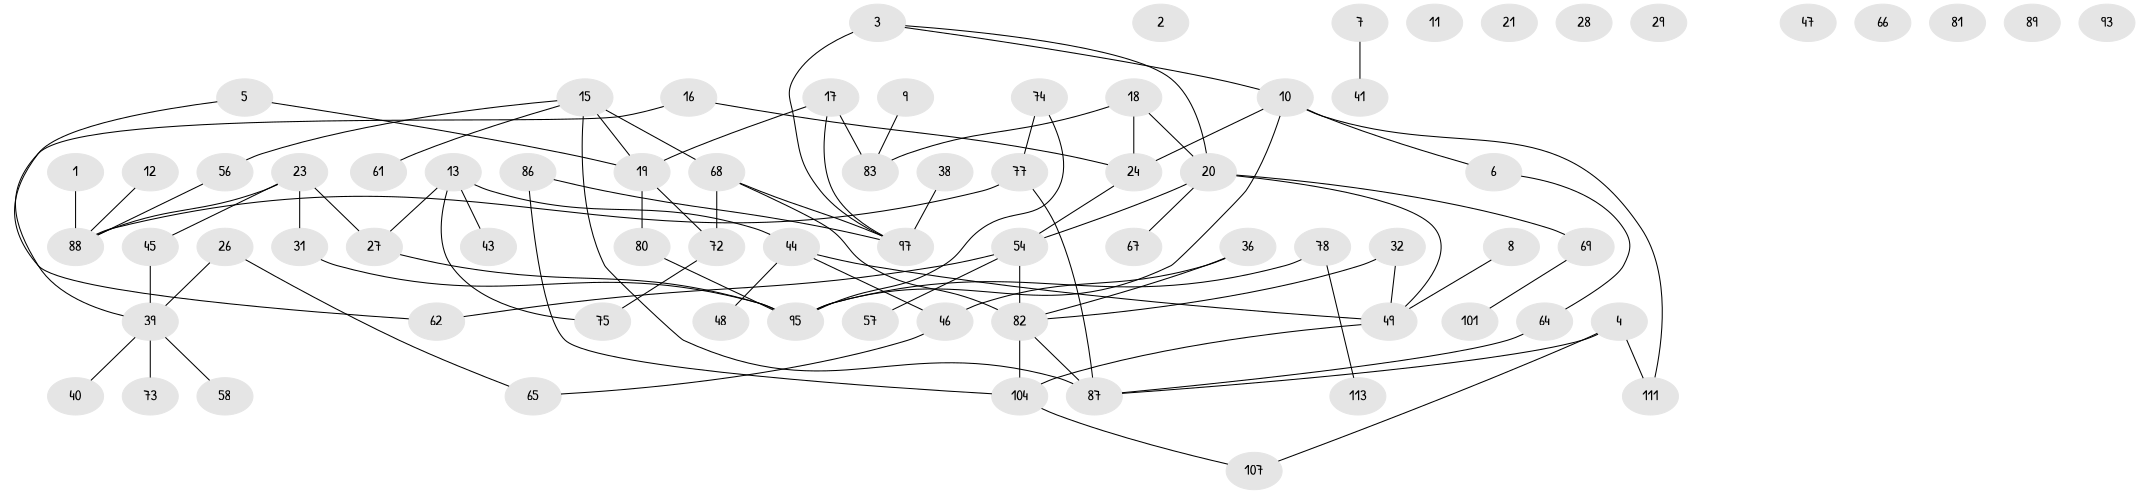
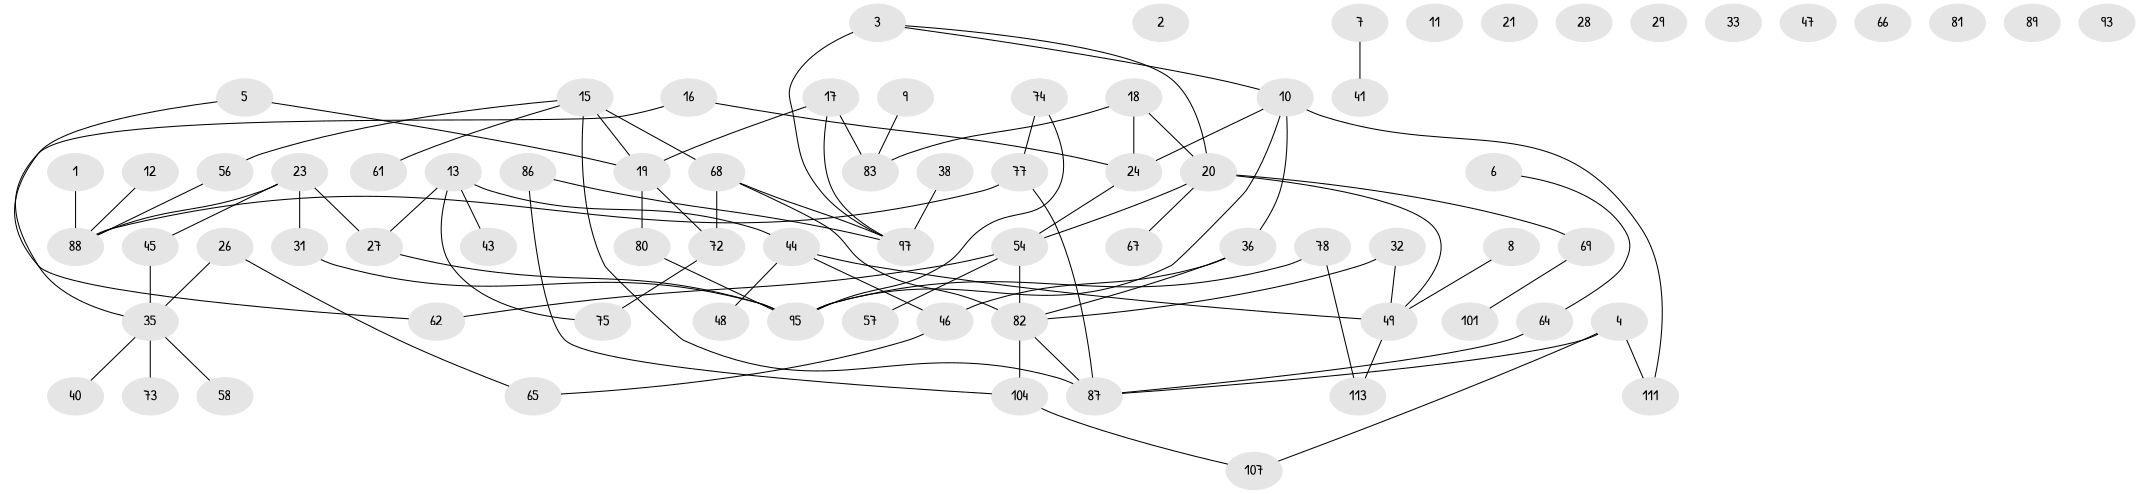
  graph {
    fontname="Patrick Hand"
    node [color=gray90 fontname="Patrick Hand" style=filled]
    edge [fontname="Patrick Hand"]
    1 [super="+59"]
    88 [super="+109"]
    2
    10 [super="+71"]
    111
    24 [super="+60"]
    36
    95 [super="+99"]
    3
    20 [super="+53"]
    97 [super="+106"]
    49 [super="+50"]
    54 [super="+70"]
    67
    69
    4 [super="+30"]
    87 [super="+112"]
    107
    19 [super="+63"]
    72
    80
    5
    62 [super="+110"]
    6
    64
    41 [super="+91"]
    7
    113
    8
    83 [super="+90"]
    9
    13 [super="+52"]
    27
    43 [super="+51"]
    44 [super="+45"]
    n36 [label=75]
    82 [super="+102"]
    46 [super="+103"]
    11
    12 [super="+14"]
    48
    15 [super="+105"]
    n43 [label=56]
    61 [super="+85"]
    68 [super="+75"]
    16
-   39 [super="+108"]
+   39 [super="+108" label=35]
    58
    40
    73 [super="+79"]
    17
    18 [super="+37"]
    57
    101
    21
    23 [super="+94"]
    n57 [label=45 super="+34"]
    31 [super="+42"]
    26
    65 [super="+96"]
    28
    29
    32 [super="+84"]
    104
+   33
    38 [super="+56"]
    47
    66
    77 [super="+100"]
    74
    78 [super="+98"]
    81
    86
    89
    93
    1 -- 88
    10 -- 111
    10 -- 24
-   10 -- 6
+   10 -- 36
    10 -- 95
    24 -- 54
    36 -- 82
    36 -- 46
    3 -- 10
    3 -- 20
    3 -- 97 [weight=2]
    20 -- 49
    20 -- 54
    20 -- 67
    20 -- 69
-   49 -- 104
+   49 -- 113
    54 -- 62
    54 -- 82
    54 -- 57
    69 -- 101
    4 -- 111
    4 -- 87
    4 -- 107
    19 -- 72
    19 -- 80
    72 -- n36
    80 -- 95
    5 -- 19
    5 -- 62
    6 -- 64
    64 -- 87
    7 -- 41
    8 -- 49
    9 -- 83
    13 -- 27
    13 -- 43
    13 -- 44
    13 -- n36
    27 -- 95
    44 -- 49
    44 -- 46
    44 -- 48
    82 -- 87
    82 -- 104
    46 -- 65
    12 -- 88
    15 -- 87
    15 -- 19
    15 -- n43
    15 -- 61
    15 -- 68
    n43 -- 88
    68 -- 97
    68 -- 72
    68 -- 82
    16 -- 24
    16 -- 39
    39 -- 58
    39 -- 40
    39 -- 73
    17 -- 97
    17 -- 19
    17 -- 83
    18 -- 24
    18 -- 20
    18 -- 83
    23 -- 88
    23 -- 27
    23 -- n57
    23 -- 31
    n57 -- 39
    31 -- 95
    26 -- 39
    26 -- 65
    32 -- 49
    32 -- 82
    104 -- 107
    38 -- 97
    77 -- 88
    77 -- 87
    74 -- 95
    74 -- 77
    78 -- 95
    78 -- 113
    86 -- 97
    86 -- 104
  }
